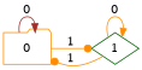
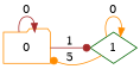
  digraph {
    rankdir=LR
    edge [color=brown arrowhead=normal]
    0 [color=darkorange shape=folder]
    1 [color=darkgreen shape=diamond]
    0 -> 0 [label=0]
-   0 -> 1 [label=1 color=darkorange arrowhead=dot]
-   1 -> 0 [label=1 color=darkorange arrowhead=dot]
+   0 -> 1 [label=1 arrowhead=dot]
+   1 -> 0 [label=5 color=darkorange arrowhead=dot]
    1 -> 1 [label=0 color=darkorange]
  }
